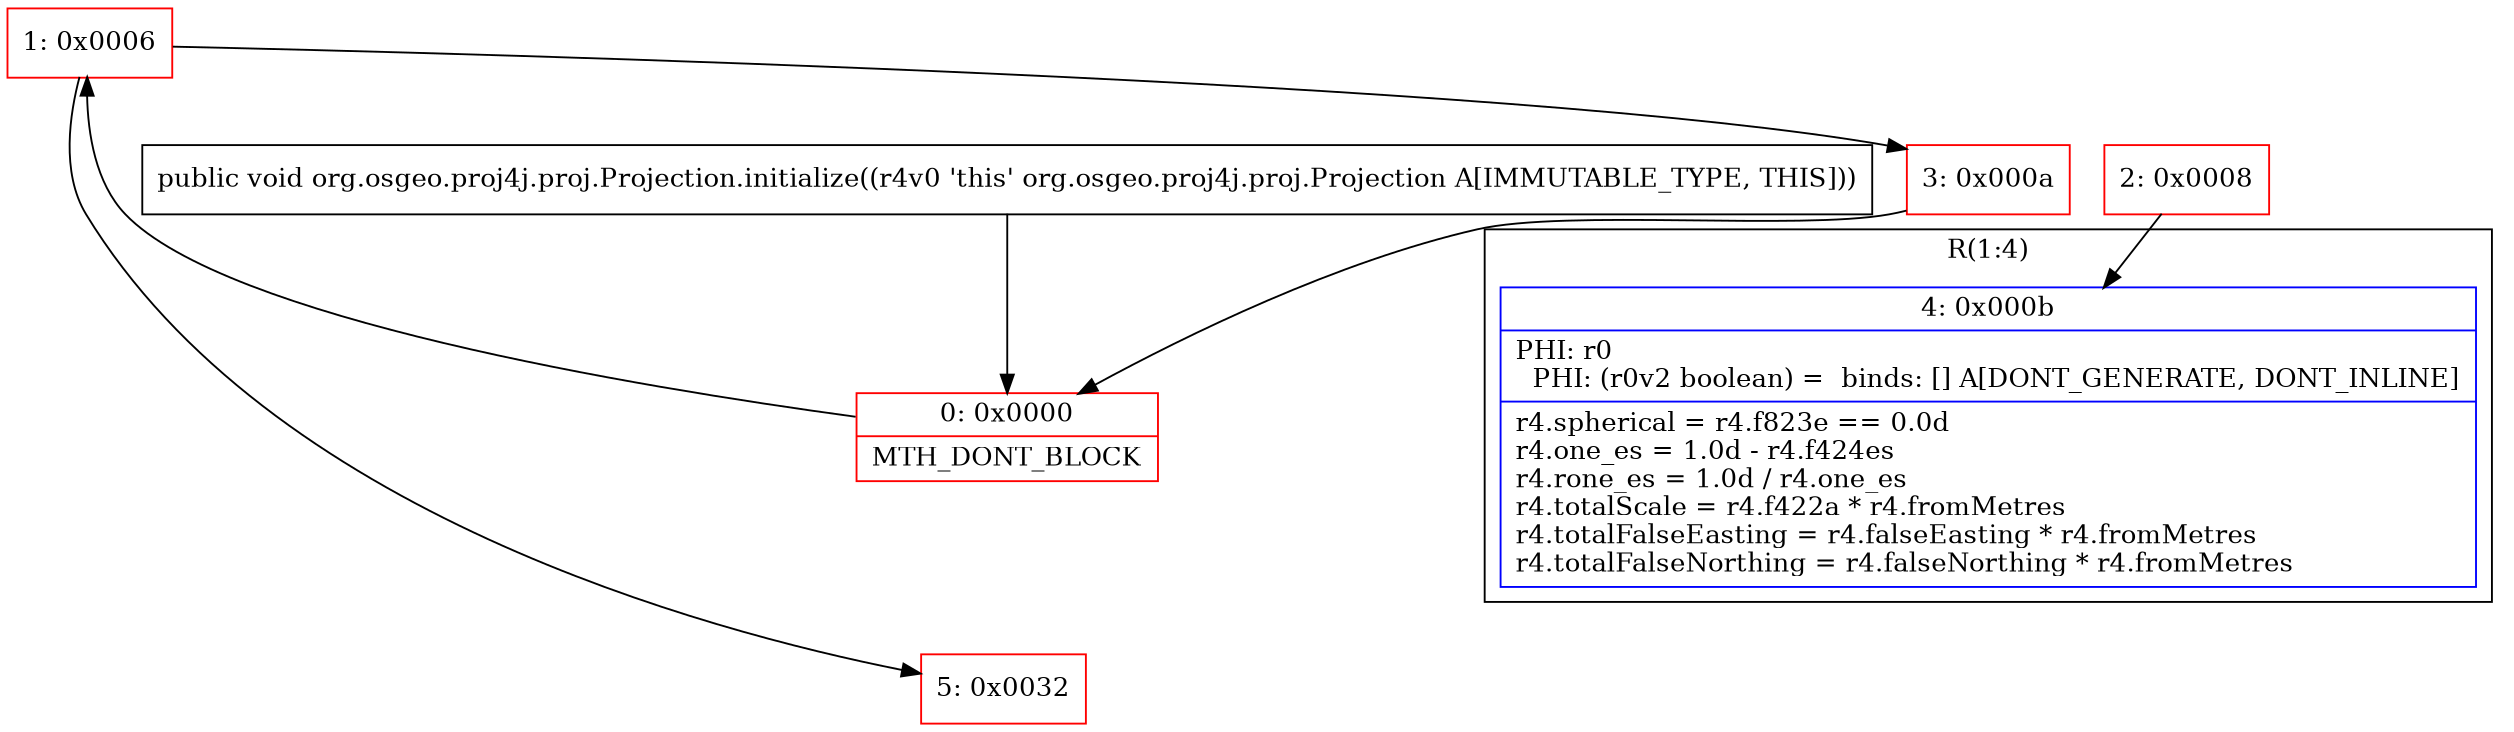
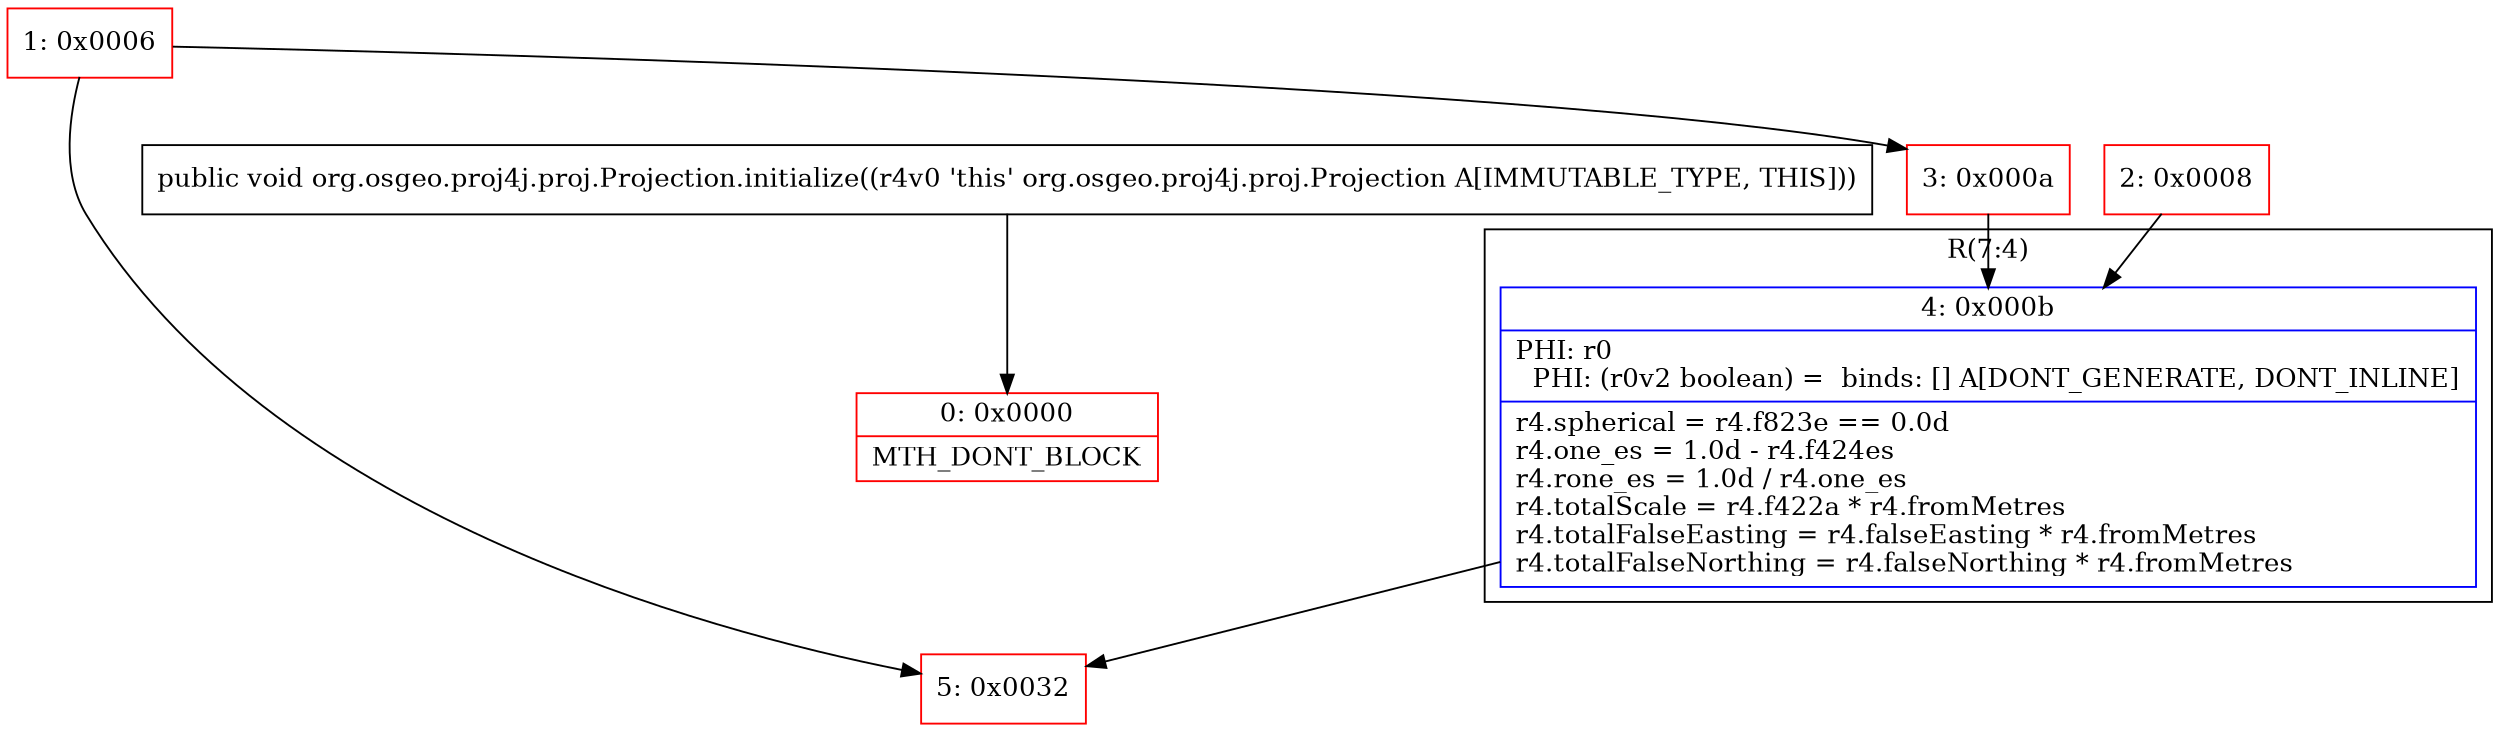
  digraph {
    node [color=red shape=record]
    n1 [color=blue label="{4\:\ 0x000b|PHI: r0 \l  PHI: (r0v2 boolean) =  binds: [] A[DONT_GENERATE, DONT_INLINE]\l|r4.spherical = r4.f823e == 0.0d\lr4.one_es = 1.0d \- r4.f424es\lr4.rone_es = 1.0d \/ r4.one_es\lr4.totalScale = r4.f422a * r4.fromMetres\lr4.totalFalseEasting = r4.falseEasting * r4.fromMetres\lr4.totalFalseNorthing = r4.falseNorthing * r4.fromMetres\l}"]
    n2 [label="{5\:\ 0x0032}"]
    n3 [label="{0\:\ 0x0000|MTH_DONT_BLOCK\l}"]
    n4 [label="{1\:\ 0x0006}"]
    n5 [label="{3\:\ 0x000a}"]
    n6 [label="{2\:\ 0x0008}"]
    n7 [label="{public void org.osgeo.proj4j.proj.Projection.initialize((r4v0 'this' org.osgeo.proj4j.proj.Projection A[IMMUTABLE_TYPE, THIS])) }" color=""]
    subgraph cluster_1 {
-     label="R(1:4)"
+     label="R(7:4)"
      n1
    }
-   n3 -> n4
+   n1 -> n2
    n4 -> n2
    n4 -> n5
-   n5 -> n3
+   n5 -> n1
    n6 -> n1
    n7 -> n3
  }
